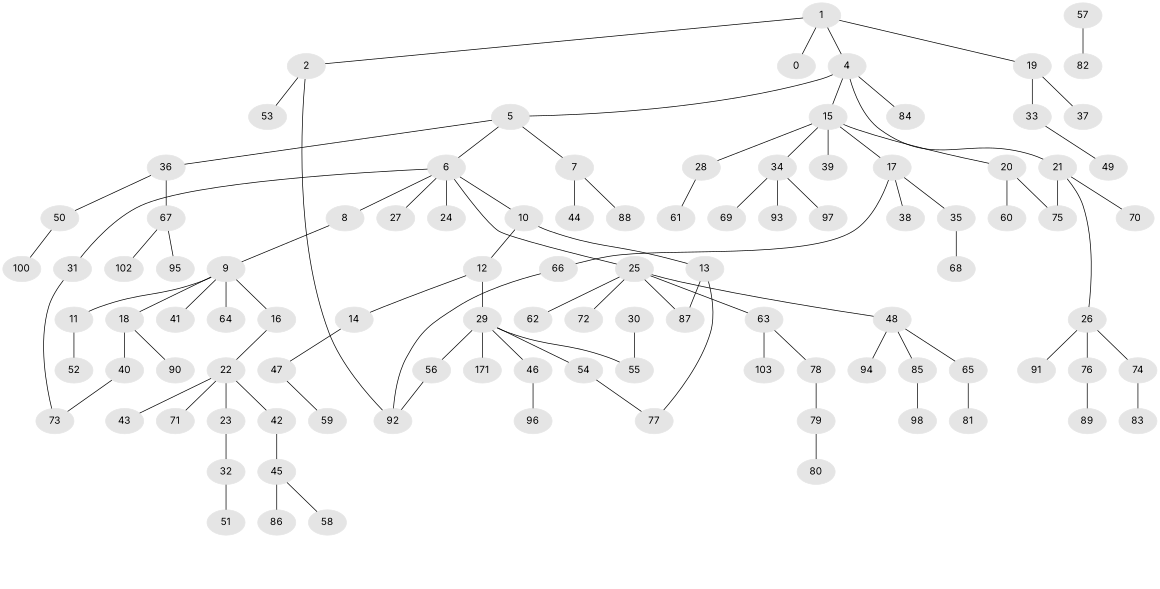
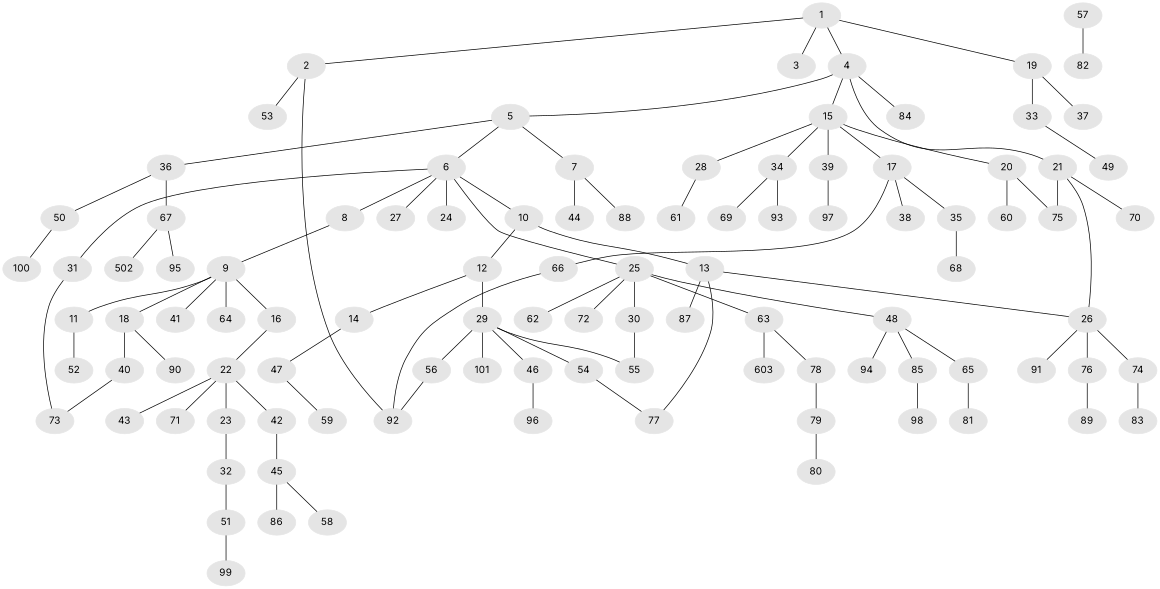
  graph {
    fontname=Inter
    node [color=gray90 fontname=Inter style=filled]
    edge [fontname=Inter]
    1
    2
-   3 [label=0]
+   3
    4
    19
    53
    92
    5
    15
    21
    84
    33
    37
    57
    82
    6
    7
    36
    17
    20
    28
    34
    39
    26
    75
    70
    8
    10
    24
    25
    27
    31
    44
    88
    50
    67
    9
    12
    13
    30
    48
    62
    63
    72
    73
    11
    16
    18
    41
    64
    52
    22
    40
    90
    14
    29
    77
    87
    47
    46
    54
    56
-   101 [label=171]
+   101
    55
    74
    76
    91
    59
    35
    38
    66
    60
    61
    69
    93
    97
    23
    42
    43
    71
    68
    49
    32
    45
    51
    65
    85
    94
    78
-   103
+   103 [label=603]
    83
    89
    96
+   99
    100
    95
-   102
+   102 [label=502]
    58
    86
    81
    98
    79
    80
    1 -- 2
    1 -- 3
    1 -- 4
    1 -- 19
    2 -- 53
    2 -- 92
    4 -- 5
    4 -- 15
    4 -- 21
    4 -- 84
    19 -- 33
    19 -- 37
    5 -- 6
    5 -- 7
    5 -- 36
    15 -- 17
    15 -- 20
    15 -- 28
    15 -- 34
    15 -- 39
    21 -- 26
    21 -- 75
    21 -- 70
    33 -- 49
    57 -- 82
    6 -- 8
    6 -- 10
    6 -- 24
    6 -- 25
    6 -- 27
    6 -- 31
    7 -- 44
    7 -- 88
    36 -- 50
    36 -- 67
    17 -- 35
    17 -- 38
    17 -- 66
    20 -- 75
    20 -- 60
    28 -- 61
    34 -- 69
    34 -- 93
-   34 -- 97
+   39 -- 97
    26 -- 74
    26 -- 76
    26 -- 91
    8 -- 9
    10 -- 12
    10 -- 13
-   25 -- 87
+   25 -- 30
    25 -- 48
    25 -- 62
    25 -- 63
    25 -- 72
    31 -- 73
    50 -- 100
    67 -- 95
    67 -- 102
    9 -- 11
    9 -- 16
    9 -- 18
    9 -- 41
    9 -- 64
    12 -- 14
    12 -- 29
+   13 -- 26
    13 -- 77
    13 -- 87
    30 -- 55
    48 -- 65
    48 -- 85
    48 -- 94
    63 -- 78
    63 -- 103
    11 -- 52
    16 -- 22
    18 -- 40
    18 -- 90
    22 -- 23
    22 -- 42
    22 -- 43
    22 -- 71
    40 -- 73
    14 -- 47
    29 -- 46
    29 -- 54
    29 -- 56
    29 -- 101
    29 -- 55
    47 -- 59
    46 -- 96
    54 -- 77
    56 -- 92
    74 -- 83
    76 -- 89
    35 -- 68
    66 -- 92
    23 -- 32
    42 -- 45
    32 -- 51
    45 -- 58
    45 -- 86
+   51 -- 99
    65 -- 81
    85 -- 98
    78 -- 79
    79 -- 80
  }
